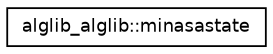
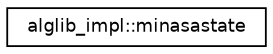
  digraph {
    rankdir=TB
-   n1 [color=black fillcolor=white fontname=Helvetica fontsize=10 height=0.2 label="alglib_alglib::minasastate" shape=record style=filled width=0.4]
+   n1 [color=black fillcolor=white fontname=Helvetica fontsize=10 height=0.2 label="alglib_impl::minasastate" shape=record style=filled width=0.4]
  }
